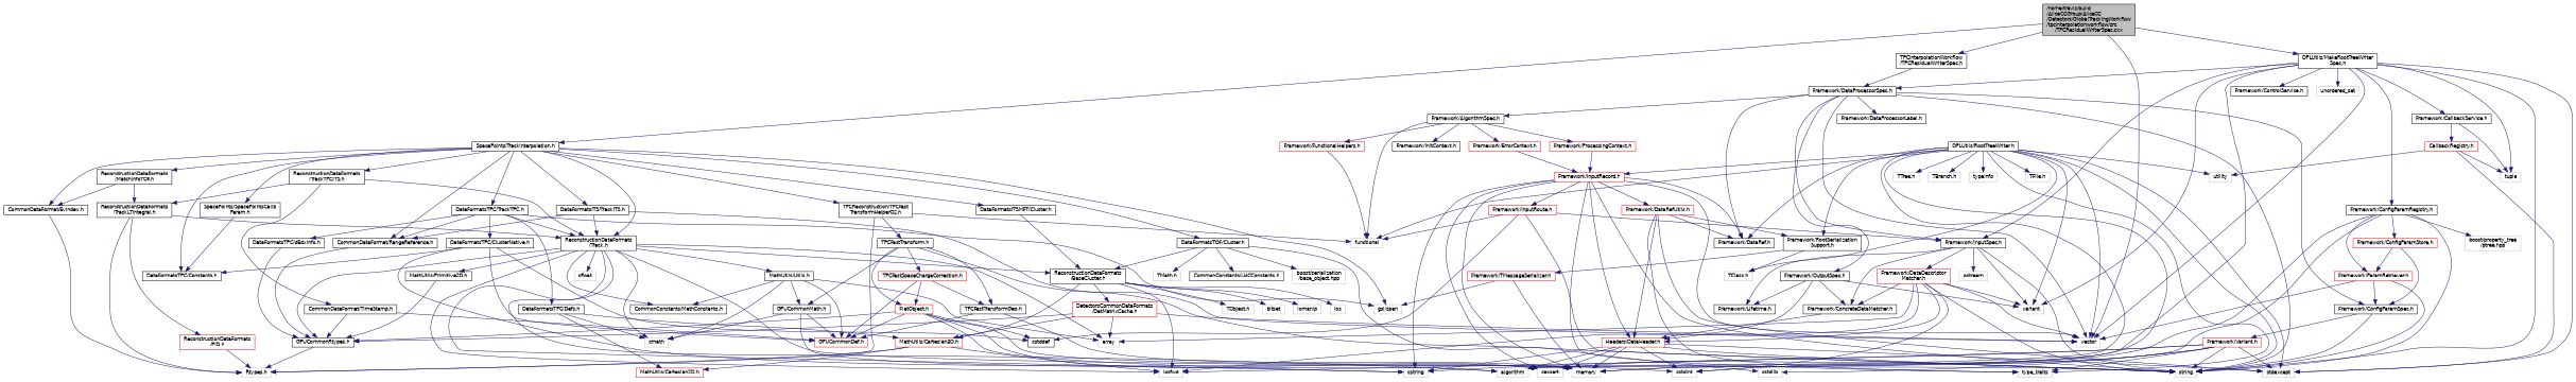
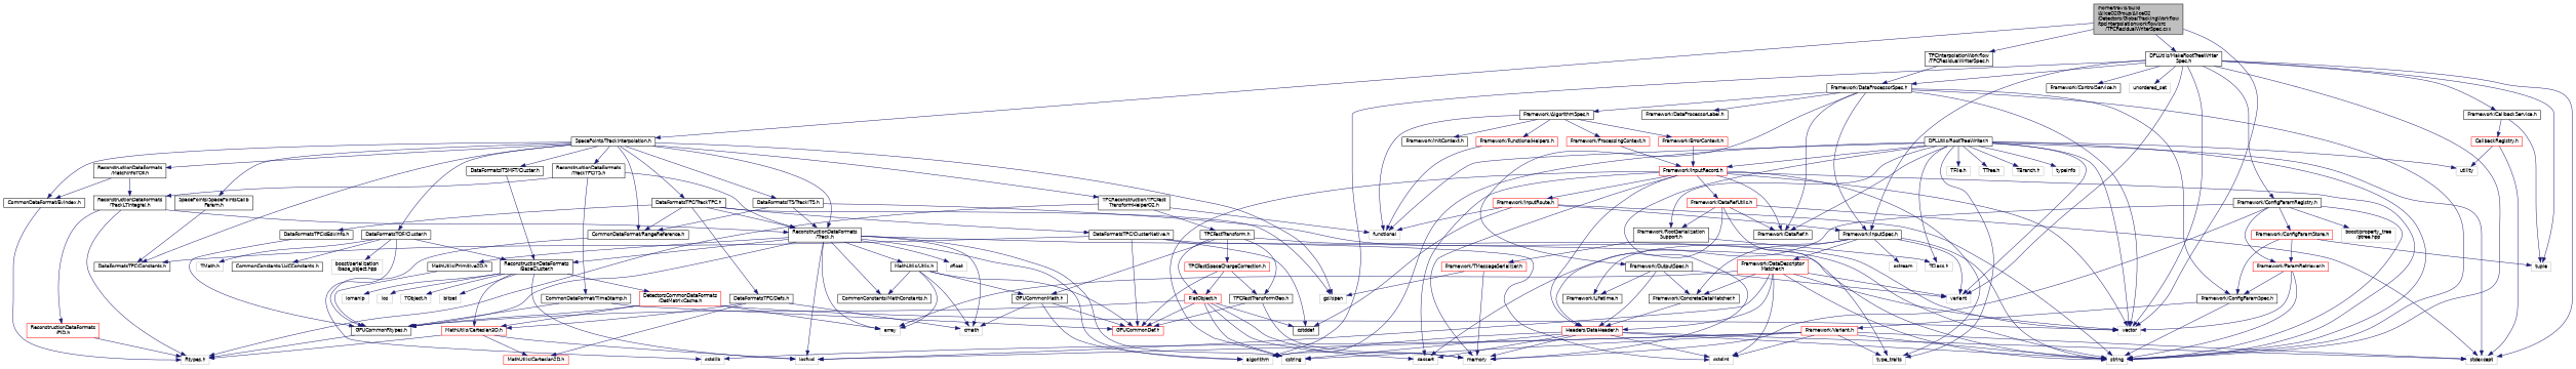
  digraph {
    node [color=black fontname=Helvetica fontsize=10 shape=record]
    edge [color=midnightblue fontname=Helvetica fontsize=10 labelfontname=Helvetica labelfontsize=10 style=solid]
    n1 [fillcolor=grey75 fontcolor=black height=0.2 label="/home/travis/build\l/AliceO2Group/AliceO2\l/Detectors/GlobalTrackingWorkflow\l/tpcinterpolationworkflow/src\l/TPCResidualWriterSpec.cxx" style=filled width=0.4]
    n2 [color=grey75 height=0.2 label=vector width=0.4]
    n3 [height=0.2 label="SpacePoints/TrackInterpolation.h" width=0.4]
    n4 [height=0.2 label="TPCInterpolationWorkflow\l/TPCResidualWriterSpec.h" width=0.4]
    n5 [height=0.2 label="DPLUtils/MakeRootTreeWriter\lSpec.h" width=0.4]
    n6 [color=grey75 height=0.2 label="gsl/span" width=0.4]
    n7 [height=0.2 label="CommonDataFormat/EvIndex.h" width=0.4]
    n8 [height=0.2 label="CommonDataFormat/RangeReference.h" width=0.4]
    n9 [height=0.2 label="ReconstructionDataFormats\l/Track.h" width=0.4]
    n10 [height=0.2 label="ReconstructionDataFormats\l/TrackTPCITS.h" width=0.4]
    n11 [height=0.2 label="ReconstructionDataFormats\l/MatchInfoTOF.h" width=0.4]
    n12 [height=0.2 label="DataFormatsITSMFT/Cluster.h" width=0.4]
    n13 [height=0.2 label="DataFormatsITS/TrackITS.h" width=0.4]
    n14 [height=0.2 label="DataFormatsTPC/TrackTPC.h" width=0.4]
    n15 [height=0.2 label="DataFormatsTPC/Constants.h" width=0.4]
    n16 [height=0.2 label="DataFormatsTOF/Cluster.h" width=0.4]
    n17 [height=0.2 label="SpacePoints/SpacePointsCalib\lParam.h" width=0.4]
    n18 [height=0.2 label="TPCReconstruction/TPCFast\lTransformHelperO2.h" width=0.4]
    n19 [height=0.2 label="Framework/DataProcessorSpec.h" width=0.4]
    n20 [color=grey75 height=0.2 label=algorithm width=0.4]
    n21 [color=grey75 height=0.2 label=string width=0.4]
    n22 [height=0.2 label="Framework/InputSpec.h" width=0.4]
    n23 [color=grey75 height=0.2 label=stdexcept width=0.4]
    n24 [color=grey75 height=0.2 label=variant width=0.4]
    n25 [height=0.2 label="Framework/ConfigParamRegistry.h" width=0.4]
    n26 [height=0.2 label="Framework/CallbackService.h" width=0.4]
    n27 [color=grey75 height=0.2 label=tuple width=0.4]
    n28 [height=0.2 label="Framework/ControlService.h" width=0.4]
    n29 [color=grey75 height=0.2 label=unordered_set width=0.4]
    n30 [color=grey75 height=0.2 label="Rtypes.h" width=0.4]
    n31 [height=0.2 label="GPUCommonRtypes.h" width=0.4]
    n32 [color=grey75 height=0.2 label=array width=0.4]
    n33 [color=grey75 height=0.2 label=cfloat width=0.4]
    n34 [color=grey75 height=0.2 label=cmath width=0.4]
    n35 [color=grey75 height=0.2 label=cstring width=0.4]
    n36 [color=grey75 height=0.2 label=iosfwd width=0.4]
    n37 [height=0.2 label="ReconstructionDataFormats\l/BaseCluster.h" width=0.4]
    n38 [height=0.2 label="CommonConstants/MathConstants.h" width=0.4]
    n39 [height=0.2 label="MathUtils/Utils.h" width=0.4]
    n40 [height=0.2 label="MathUtils/Primitive2D.h" width=0.4]
    n41 [height=0.2 label="ReconstructionDataFormats\l/TrackLTIntegral.h" width=0.4]
    n42 [height=0.2 label="CommonDataFormat/TimeStamp.h" width=0.4]
    n43 [height=0.2 label="DataFormatsTPC/ClusterNative.h" width=0.4]
    n44 [height=0.2 label="DataFormatsTPC/Defs.h" width=0.4]
    n45 [height=0.2 label="DataFormatsTPC/dEdxInfo.h" width=0.4]
    n46 [color=grey75 height=0.2 label="boost/serialization\l/base_object.hpp" width=0.4]
    n47 [color=grey75 height=0.2 label="TMath.h" width=0.4]
    n48 [color=grey75 height=0.2 label=cstdlib width=0.4]
    n49 [height=0.2 label="CommonConstants/LHCConstants.h" width=0.4]
    n50 [height=0.2 label="TPCFastTransform.h" width=0.4]
    n51 [color=grey75 height=0.2 label=functional width=0.4]
    n52 [color=grey75 height=0.2 label="TObject.h" width=0.4]
    n53 [color=grey75 height=0.2 label=bitset width=0.4]
    n54 [color=grey75 height=0.2 label=iomanip width=0.4]
    n55 [color=grey75 height=0.2 label=ios width=0.4]
    n56 [color=red height=0.2 label="DetectorsCommonDataFormats\l/DetMatrixCache.h" width=0.4]
    n57 [color=red height=0.2 label="MathUtils/Cartesian3D.h" width=0.4]
    n58 [color=red height=0.2 label="GPUCommonDef.h" width=0.4]
    n59 [height=0.2 label="GPUCommonMath.h" width=0.4]
    n60 [color=red height=0.2 label="MathUtils/Cartesian2D.h" width=0.4]
    n61 [color=red height=0.2 label="ReconstructionDataFormats\l/PID.h" width=0.4]
    n62 [color=grey75 height=0.2 label=cstdint width=0.4]
    n63 [height=0.2 label=cstddef width=0.4]
    n64 [color=red height=0.2 label="FlatObject.h" width=0.4]
    n65 [height=0.2 label="TPCFastTransformGeo.h" width=0.4]
    n66 [color=red height=0.2 label="TPCFastSpaceChargeCorrection.h" width=0.4]
    n67 [color=grey75 height=0.2 label=memory width=0.4]
    n68 [color=grey75 height=0.2 label=cassert width=0.4]
    n69 [height=0.2 label="Framework/AlgorithmSpec.h" width=0.4]
    n70 [height=0.2 label="Framework/DataRef.h" width=0.4]
    n71 [height=0.2 label="Framework/ConfigParamSpec.h" width=0.4]
    n72 [height=0.2 label="Framework/DataProcessorLabel.h" width=0.4]
    n73 [height=0.2 label="Framework/OutputSpec.h" width=0.4]
    n74 [color=red height=0.2 label="Framework/ProcessingContext.h" width=0.4]
    n75 [color=red height=0.2 label="Framework/ErrorContext.h" width=0.4]
    n76 [height=0.2 label="Framework/InitContext.h" width=0.4]
    n77 [color=red height=0.2 label="Framework/FunctionalHelpers.h" width=0.4]
    n78 [height=0.2 label="Framework/Lifetime.h" width=0.4]
    n79 [height=0.2 label="Framework/ConcreteDataMatcher.h" width=0.4]
    n80 [color=red height=0.2 label="Framework/DataDescriptor\lMatcher.h" width=0.4]
    n81 [color=grey75 height=0.2 label=ostream width=0.4]
    n82 [color=red height=0.2 label="Framework/Variant.h" width=0.4]
    n83 [color=red height=0.2 label="Headers/DataHeader.h" width=0.4]
    n84 [color=red height=0.2 label="Framework/InputRecord.h" width=0.4]
    n85 [color=red height=0.2 label="Framework/DataRefUtils.h" width=0.4]
    n86 [color=grey75 height=0.2 label=type_traits width=0.4]
    n87 [color=red height=0.2 label="Framework/InputRoute.h" width=0.4]
    n88 [height=0.2 label="Framework/RootSerialization\lSupport.h" width=0.4]
    n89 [color=red height=0.2 label="Framework/TMessageSerializer.h" width=0.4]
    n90 [color=grey75 height=0.2 label="TClass.h" width=0.4]
    n91 [height=0.2 label="DPLUtils/RootTreeWriter.h" width=0.4]
    n92 [color=grey75 height=0.2 label="TFile.h" width=0.4]
    n93 [color=grey75 height=0.2 label="TTree.h" width=0.4]
    n94 [color=grey75 height=0.2 label="TBranch.h" width=0.4]
    n95 [color=grey75 height=0.2 label=typeinfo width=0.4]
    n96 [color=grey75 height=0.2 label=utility width=0.4]
    n97 [color=red height=0.2 label="Framework/ParamRetriever.h" width=0.4]
    n98 [color=red height=0.2 label="Framework/ConfigParamStore.h" width=0.4]
    n99 [color=grey75 height=0.2 label="boost/property_tree\l/ptree.hpp" width=0.4]
    n100 [color=red height=0.2 label="CallbackRegistry.h" width=0.4]
    n1 -> n2
    n1 -> n3
    n1 -> n4
    n1 -> n5
    n3 -> n6
    n3 -> n7
    n3 -> n8
    n3 -> n9
    n3 -> n10
    n3 -> n11
    n3 -> n12
    n3 -> n13
    n3 -> n14
    n3 -> n15
    n3 -> n16
    n3 -> n17
    n3 -> n18
    n4 -> n19
    n5 -> n2
    n5 -> n19
    n5 -> n20
    n5 -> n21
    n5 -> n22
    n5 -> n23
    n5 -> n24
    n5 -> n25
    n5 -> n26
    n5 -> n27
    n5 -> n28
    n5 -> n29
    n7 -> n30
    n8 -> n31
    n9 -> n20
    n9 -> n21
    n9 -> n31
    n9 -> n32
    n9 -> n33
    n9 -> n34
    n9 -> n35
    n9 -> n36
    n9 -> n37
    n9 -> n38
    n9 -> n39
    n9 -> n40
    n10 -> n9
    n10 -> n41
    n10 -> n42
    n11 -> n7
    n11 -> n41
    n12 -> n37
    n13 -> n2
    n13 -> n8
    n13 -> n9
    n14 -> n6
    n14 -> n8
    n14 -> n9
    n14 -> n43
    n14 -> n44
    n14 -> n45
    n16 -> n37
    n16 -> n46
    n16 -> n47
    n16 -> n48
    n16 -> n49
    n17 -> n15
    n18 -> n30
    n18 -> n50
    n18 -> n51
    n19 -> n2
    n19 -> n21
    n19 -> n22
    n19 -> n69
    n19 -> n70
    n19 -> n71
    n19 -> n72
    n19 -> n73
    n22 -> n21
    n22 -> n24
    n22 -> n78
    n22 -> n79
    n22 -> n80
    n22 -> n81
    n25 -> n21
    n25 -> n67
    n25 -> n68
    n25 -> n97
    n25 -> n98
    n25 -> n99
    n26 -> n27
    n26 -> n100
    n31 -> n30
    n37 -> n36
    n37 -> n52
    n37 -> n53
    n37 -> n54
    n37 -> n55
    n37 -> n56
    n37 -> n57
    n39 -> n32
    n39 -> n34
    n39 -> n38
    n39 -> n58
    n39 -> n59
    n40 -> n31
    n41 -> n9
    n41 -> n30
    n41 -> n61
    n42 -> n31
    n42 -> n58
    n43 -> n15
    n43 -> n58
    n43 -> n62
    n43 -> n63
    n44 -> n34
    n44 -> n57
    n44 -> n60
    n45 -> n31
    n50 -> n21
    n50 -> n59
    n50 -> n64
    n50 -> n65
    n50 -> n66
    n56 -> n2
    n56 -> n31
    n56 -> n32
    n56 -> n57
    n57 -> n30
    n57 -> n36
    n57 -> n60
    n59 -> n20
    n59 -> n34
    n59 -> n58
    n61 -> n30
    n64 -> n31
    n64 -> n35
    n64 -> n58
    n64 -> n63
    n64 -> n67
    n64 -> n68
    n65 -> n58
    n65 -> n67
    n66 -> n58
    n66 -> n64
    n66 -> n65
    n69 -> n51
    n69 -> n74
    n69 -> n75
    n69 -> n76
    n69 -> n77
    n71 -> n21
    n71 -> n82
    n73 -> n24
    n73 -> n78
    n73 -> n79
    n73 -> n83
    n74 -> n84
    n75 -> n84
    n77 -> n51
    n79 -> n83
    n80 -> n2
    n80 -> n21
    n80 -> n24
    n80 -> n32
    n80 -> n36
    n80 -> n62
    n80 -> n79
    n80 -> n83
    n82 -> n21
    n82 -> n23
    n82 -> n35
    n82 -> n36
    n82 -> n48
    n82 -> n62
    n82 -> n86
    n83 -> n20
    n83 -> n21
    n83 -> n23
    n83 -> n35
    n83 -> n62
    n83 -> n67
    n83 -> n68
    n84 -> n2
    n84 -> n21
    n84 -> n35
    n84 -> n67
    n84 -> n68
    n84 -> n70
    n84 -> n83
    n84 -> n85
    n84 -> n86
    n84 -> n87
    n85 -> n23
    n85 -> n70
    n85 -> n83
    n85 -> n86
    n85 -> n88
    n87 -> n21
    n87 -> n22
    n87 -> n51
    n87 -> n63
    n88 -> n89
    n88 -> n90
    n89 -> n6
    n89 -> n67
    n91 -> n2
    n91 -> n20
    n91 -> n21
    n91 -> n23
    n91 -> n24
    n91 -> n51
    n91 -> n67
    n91 -> n70
    n91 -> n84
    n91 -> n86
    n91 -> n88
    n91 -> n90
    n91 -> n92
    n91 -> n93
    n91 -> n94
    n91 -> n95
    n91 -> n96
    n97 -> n2
    n97 -> n21
    n97 -> n71
    n98 -> n71
    n98 -> n97
    n100 -> n23
-   n100 -> n27
+   n98 -> n27
    n100 -> n96
  }
